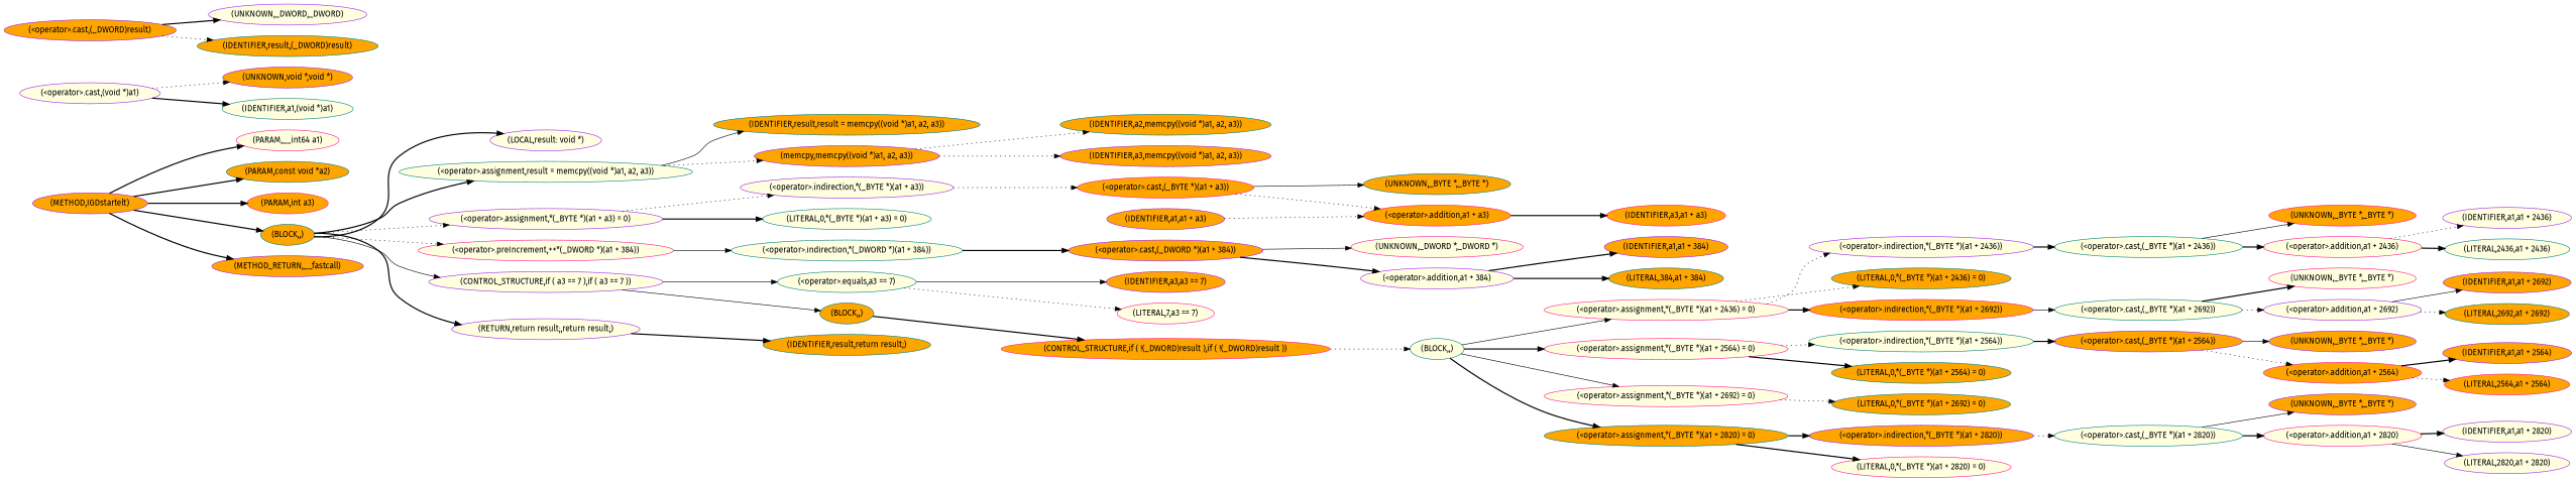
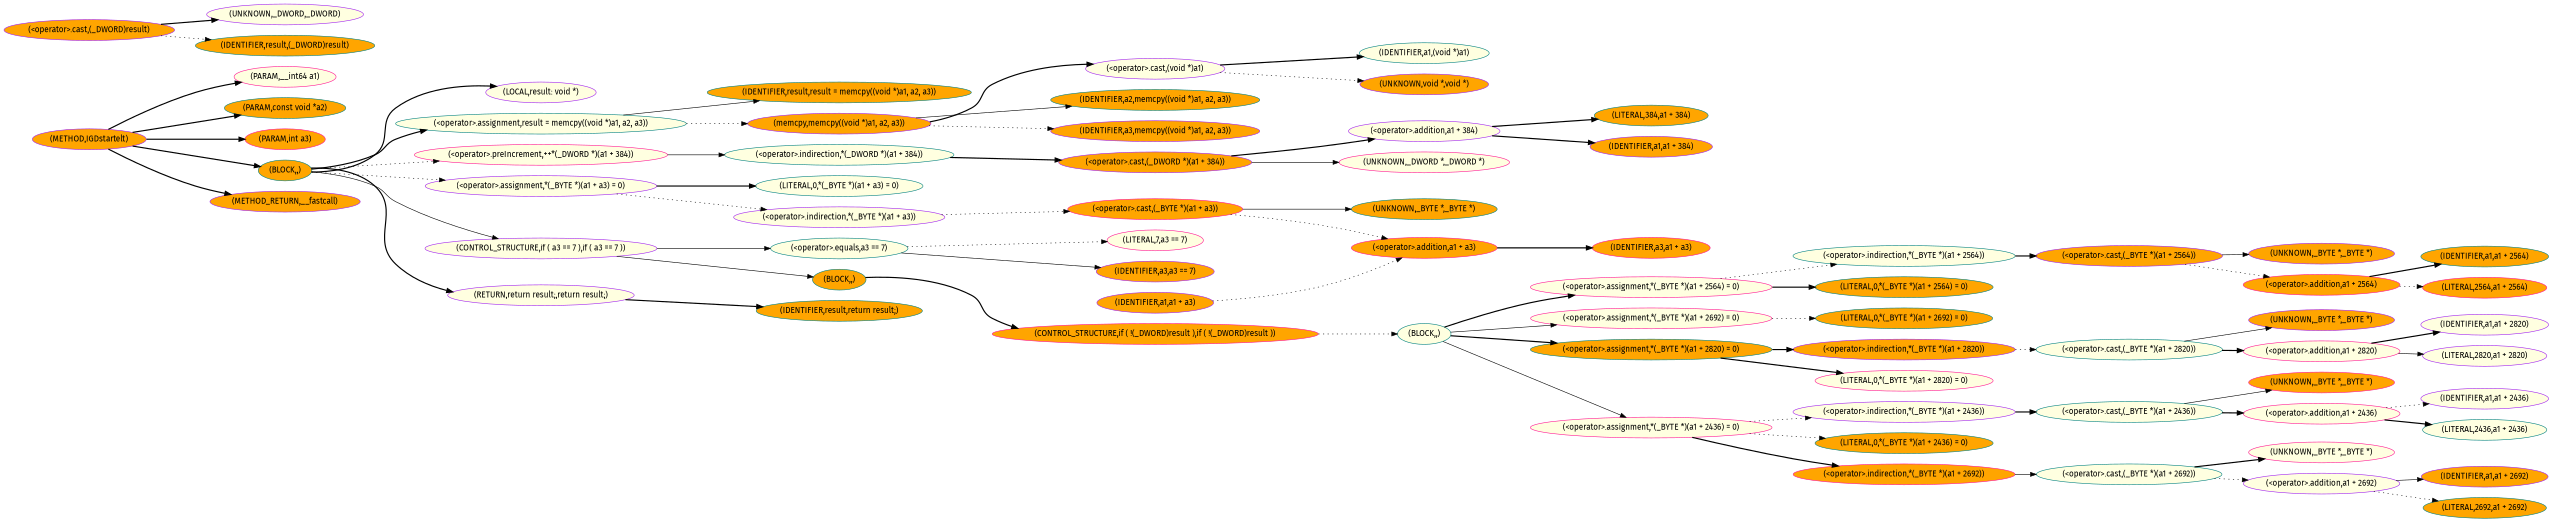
  digraph {
    fontname="Fira Sans"
    rankdir=LR
    node [color=purple fillcolor=orange fontname="Fira Sans" style=filled]
    edge [fontname="Fira Sans" style=bold]
    n1 [label="(METHOD,IGDstartelt)"]
    n2 [color=deeppink fillcolor=lightyellow label="(PARAM,__int64 a1)"]
    n3 [color=teal label="(PARAM,const void *a2)"]
    n4 [color=deeppink label="(PARAM,int a3)"]
    n5 [color=teal label="(BLOCK,,)"]
    n6 [label="(METHOD_RETURN,__fastcall)"]
    n7 [fillcolor=lightyellow label="(LOCAL,result: void *)"]
    n8 [color=teal fillcolor=lightyellow label="(<operator>.assignment,result = memcpy((void *)a1, a2, a3))"]
    n9 [fillcolor=lightyellow label="(<operator>.assignment,*(_BYTE *)(a1 + a3) = 0)"]
    n10 [color=deeppink fillcolor=lightyellow label="(<operator>.preIncrement,++*(_DWORD *)(a1 + 384))"]
    n11 [fillcolor=lightyellow label="(CONTROL_STRUCTURE,if ( a3 == 7 ),if ( a3 == 7 ))"]
    n12 [fillcolor=lightyellow label="(RETURN,return result;,return result;)"]
    n13 [color=teal label="(IDENTIFIER,result,result = memcpy((void *)a1, a2, a3))"]
    n14 [label="(memcpy,memcpy((void *)a1, a2, a3))"]
    n15 [fillcolor=lightyellow label="(<operator>.indirection,*(_BYTE *)(a1 + a3))"]
    n16 [color=teal fillcolor=lightyellow label="(LITERAL,0,*(_BYTE *)(a1 + a3) = 0)"]
    n17 [color=teal fillcolor=lightyellow label="(<operator>.indirection,*(_DWORD *)(a1 + 384))"]
    n18 [color=teal fillcolor=lightyellow label="(<operator>.equals,a3 == 7)"]
    n19 [color=teal label="(BLOCK,,)"]
    n20 [color=teal label="(IDENTIFIER,result,return result;)"]
    n21 [fillcolor=lightyellow label="(<operator>.cast,(void *)a1)"]
    n22 [color=teal label="(IDENTIFIER,a2,memcpy((void *)a1, a2, a3))"]
    n23 [label="(IDENTIFIER,a3,memcpy((void *)a1, a2, a3))"]
    n24 [label="(UNKNOWN,void *,void *)"]
    n25 [color=teal fillcolor=lightyellow label="(IDENTIFIER,a1,(void *)a1)"]
    n26 [color=deeppink label="(<operator>.cast,(_BYTE *)(a1 + a3))"]
    n27 [color=teal label="(UNKNOWN,_BYTE *,_BYTE *)"]
    n28 [color=deeppink label="(<operator>.addition,a1 + a3)"]
    n29 [color=deeppink label="(IDENTIFIER,a3,a1 + a3)"]
    n30 [label="(IDENTIFIER,a1,a1 + a3)"]
    n31 [label="(<operator>.cast,(_DWORD *)(a1 + 384))"]
    n32 [color=deeppink fillcolor=lightyellow label="(UNKNOWN,_DWORD *,_DWORD *)"]
    n33 [fillcolor=lightyellow label="(<operator>.addition,a1 + 384)"]
    n34 [label="(IDENTIFIER,a1,a1 + 384)"]
    n35 [color=teal label="(LITERAL,384,a1 + 384)"]
    n36 [label="(IDENTIFIER,a3,a3 == 7)"]
    n37 [color=deeppink fillcolor=lightyellow label="(LITERAL,7,a3 == 7)"]
    n38 [color=deeppink label="(CONTROL_STRUCTURE,if ( !(_DWORD)result ),if ( !(_DWORD)result ))"]
    n39 [color=teal fillcolor=lightyellow label="(BLOCK,,)"]
    n40 [color=deeppink fillcolor=lightyellow label="(<operator>.assignment,*(_BYTE *)(a1 + 2436) = 0)"]
    n41 [color=deeppink fillcolor=lightyellow label="(<operator>.assignment,*(_BYTE *)(a1 + 2564) = 0)"]
    n42 [color=deeppink fillcolor=lightyellow label="(<operator>.assignment,*(_BYTE *)(a1 + 2692) = 0)"]
    n43 [color=teal label="(<operator>.assignment,*(_BYTE *)(a1 + 2820) = 0)"]
    n44 [label="(<operator>.cast,(_DWORD)result)"]
    n45 [fillcolor=lightyellow label="(UNKNOWN,_DWORD,_DWORD)"]
    n46 [color=teal label="(IDENTIFIER,result,(_DWORD)result)"]
    n47 [fillcolor=lightyellow label="(<operator>.indirection,*(_BYTE *)(a1 + 2436))"]
    n48 [color=teal label="(LITERAL,0,*(_BYTE *)(a1 + 2436) = 0)"]
    n49 [color=deeppink label="(<operator>.indirection,*(_BYTE *)(a1 + 2692))"]
    n50 [color=teal fillcolor=lightyellow label="(<operator>.indirection,*(_BYTE *)(a1 + 2564))"]
    n51 [color=teal label="(LITERAL,0,*(_BYTE *)(a1 + 2564) = 0)"]
    n52 [color=teal label="(LITERAL,0,*(_BYTE *)(a1 + 2692) = 0)"]
    n53 [label="(<operator>.indirection,*(_BYTE *)(a1 + 2820))"]
    n54 [color=deeppink fillcolor=lightyellow label="(LITERAL,0,*(_BYTE *)(a1 + 2820) = 0)"]
    n55 [color=teal fillcolor=lightyellow label="(<operator>.cast,(_BYTE *)(a1 + 2436))"]
    n56 [color=deeppink label="(UNKNOWN,_BYTE *,_BYTE *)"]
    n57 [color=deeppink fillcolor=lightyellow label="(<operator>.addition,a1 + 2436)"]
    n58 [fillcolor=lightyellow label="(IDENTIFIER,a1,a1 + 2436)"]
    n59 [color=teal fillcolor=lightyellow label="(LITERAL,2436,a1 + 2436)"]
    n60 [label="(<operator>.cast,(_BYTE *)(a1 + 2564))"]
    n61 [label="(UNKNOWN,_BYTE *,_BYTE *)"]
    n62 [color=deeppink label="(<operator>.addition,a1 + 2564)"]
-   n63 [label="(IDENTIFIER,a1,a1 + 2564)"]
+   n63 [color=teal label="(IDENTIFIER,a1,a1 + 2564)"]
    n64 [color=deeppink label="(LITERAL,2564,a1 + 2564)"]
    n65 [color=teal fillcolor=lightyellow label="(<operator>.cast,(_BYTE *)(a1 + 2692))"]
    n66 [color=deeppink fillcolor=lightyellow label="(UNKNOWN,_BYTE *,_BYTE *)"]
    n67 [fillcolor=lightyellow label="(<operator>.addition,a1 + 2692)"]
    n68 [label="(IDENTIFIER,a1,a1 + 2692)"]
    n69 [color=teal label="(LITERAL,2692,a1 + 2692)"]
    n70 [color=teal fillcolor=lightyellow label="(<operator>.cast,(_BYTE *)(a1 + 2820))"]
    n71 [label="(UNKNOWN,_BYTE *,_BYTE *)"]
    n72 [color=deeppink fillcolor=lightyellow label="(<operator>.addition,a1 + 2820)"]
    n73 [fillcolor=lightyellow label="(IDENTIFIER,a1,a1 + 2820)"]
    n74 [fillcolor=lightyellow label="(LITERAL,2820,a1 + 2820)"]
    n1 -> n2
    n1 -> n3
    n1 -> n4
    n1 -> n5
    n1 -> n6
    n5 -> n7
    n5 -> n8
    n5 -> n9 [style=dotted]
    n5 -> n10 [style=dotted]
    n5 -> n11 [style=solid]
    n5 -> n12
    n8 -> n13 [style=solid]
    n8 -> n14 [style=dotted]
    n9 -> n15 [style=dotted]
    n9 -> n16
    n10 -> n17 [style=solid]
    n11 -> n18 [style=solid]
    n11 -> n19 [style=solid]
    n12 -> n20
-   n14 -> n22 [style=dotted]
+   n14 -> n21
+   n14 -> n22 [style=solid]
    n14 -> n23 [style=dotted]
    n15 -> n26 [style=dotted]
    n17 -> n31
    n18 -> n36 [style=solid]
    n18 -> n37 [style=dotted]
    n19 -> n38
    n21 -> n24 [style=dotted]
    n21 -> n25
    n26 -> n27 [style=solid]
    n26 -> n28 [style=dotted]
    n28 -> n29
    n30 -> n28 [style=dotted]
    n31 -> n32 [style=solid]
    n31 -> n33
    n33 -> n34
    n33 -> n35
    n38 -> n39 [style=dotted]
    n39 -> n40 [style=solid]
    n39 -> n41
    n39 -> n42 [style=solid]
    n39 -> n43
    n40 -> n47 [style=dotted]
    n40 -> n48 [style=dotted]
    n40 -> n49
    n41 -> n50 [style=dotted]
    n41 -> n51
    n42 -> n52 [style=dotted]
    n43 -> n53
    n43 -> n54
    n44 -> n45
    n44 -> n46 [style=dotted]
    n47 -> n55
    n49 -> n65 [style=solid]
    n50 -> n60
    n53 -> n70 [style=dotted]
    n55 -> n56 [style=solid]
    n55 -> n57
    n57 -> n58 [style=dotted]
    n57 -> n59
    n60 -> n61 [style=solid]
    n60 -> n62 [style=dotted]
    n62 -> n63
    n62 -> n64 [style=dotted]
    n65 -> n66
    n65 -> n67 [style=dotted]
    n67 -> n68 [style=solid]
    n67 -> n69 [style=dotted]
    n70 -> n71 [style=solid]
    n70 -> n72
    n72 -> n73
    n72 -> n74 [style=solid]
  }
